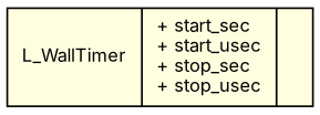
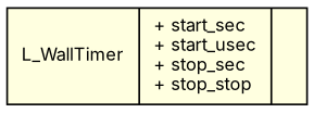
  digraph {
    rankdir=LR
    fontname=Inter
-   n1 [color=black fillcolor=lightyellow fontcolor=black fontname=Inter fontsize=10 height=0.2 label="{L_WallTimer\n|+ start_sec\l+ start_usec\l+ stop_sec\l+ stop_usec\l|}" shape=record style=filled width=0.4]
+   n1 [color=black fillcolor=lightyellow fontcolor=black fontname=Inter fontsize=10 height=0.2 label="{L_WallTimer\n|+ start_sec\l+ start_usec\l+ stop_sec\l+ stop_stop\l|}" shape=record style=filled width=0.4]
  }
